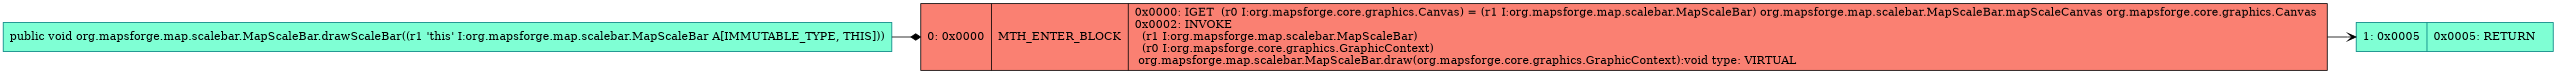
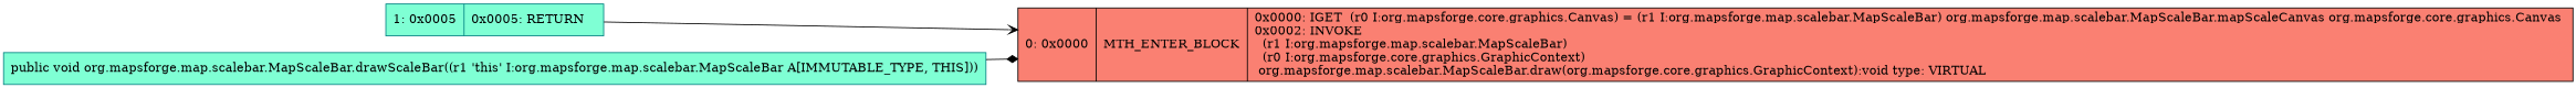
  digraph {
    rankdir=LR
    node [shape=record style=filled fillcolor=aquamarine color=teal]
    n1 [label="{0\:\ 0x0000|MTH_ENTER_BLOCK\l|0x0000: IGET  (r0 I:org.mapsforge.core.graphics.Canvas) = (r1 I:org.mapsforge.map.scalebar.MapScaleBar) org.mapsforge.map.scalebar.MapScaleBar.mapScaleCanvas org.mapsforge.core.graphics.Canvas \l0x0002: INVOKE  \l  (r1 I:org.mapsforge.map.scalebar.MapScaleBar)\l  (r0 I:org.mapsforge.core.graphics.GraphicContext)\l org.mapsforge.map.scalebar.MapScaleBar.draw(org.mapsforge.core.graphics.GraphicContext):void type: VIRTUAL \l}" fillcolor=salmon color=black]
    n2 [label="{1\:\ 0x0005|0x0005: RETURN   \l}"]
    n3 [label="{public void org.mapsforge.map.scalebar.MapScaleBar.drawScaleBar((r1 'this' I:org.mapsforge.map.scalebar.MapScaleBar A[IMMUTABLE_TYPE, THIS])) }"]
-   n1 -> n2 [arrowhead=vee]
+   n2 -> n1 [arrowhead=vee]
    n3 -> n1 [arrowhead=diamond]
  }
